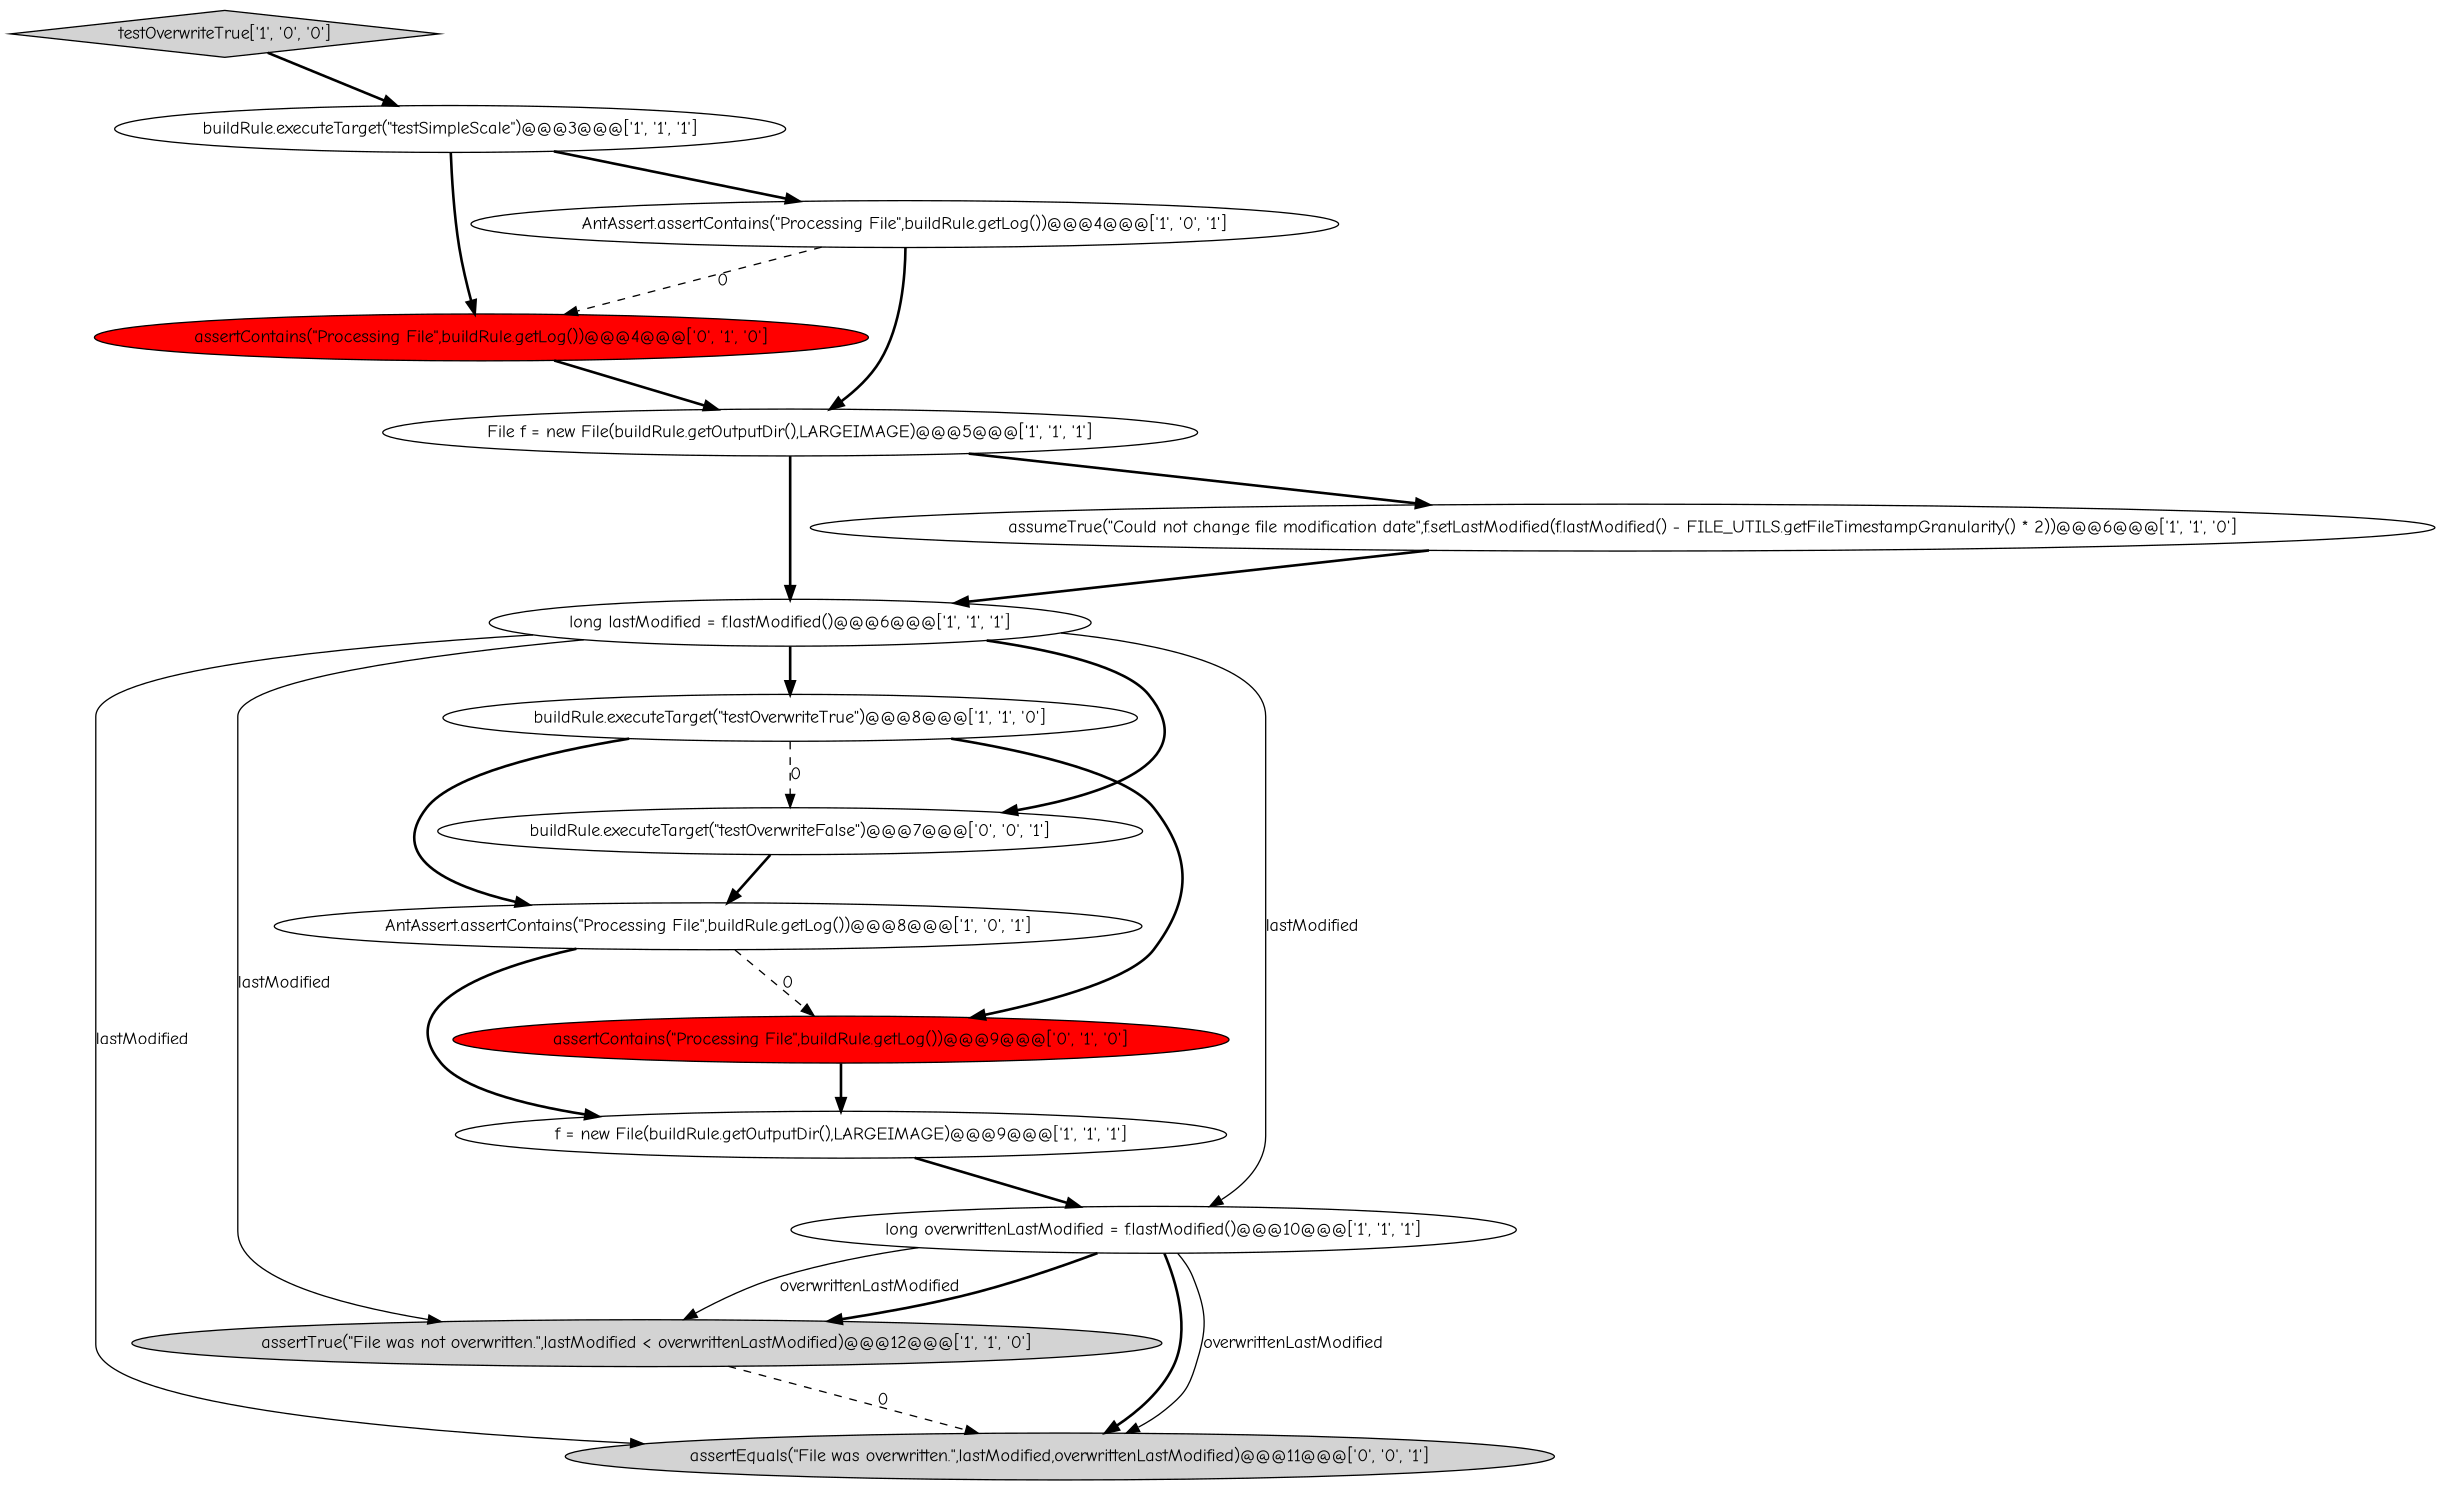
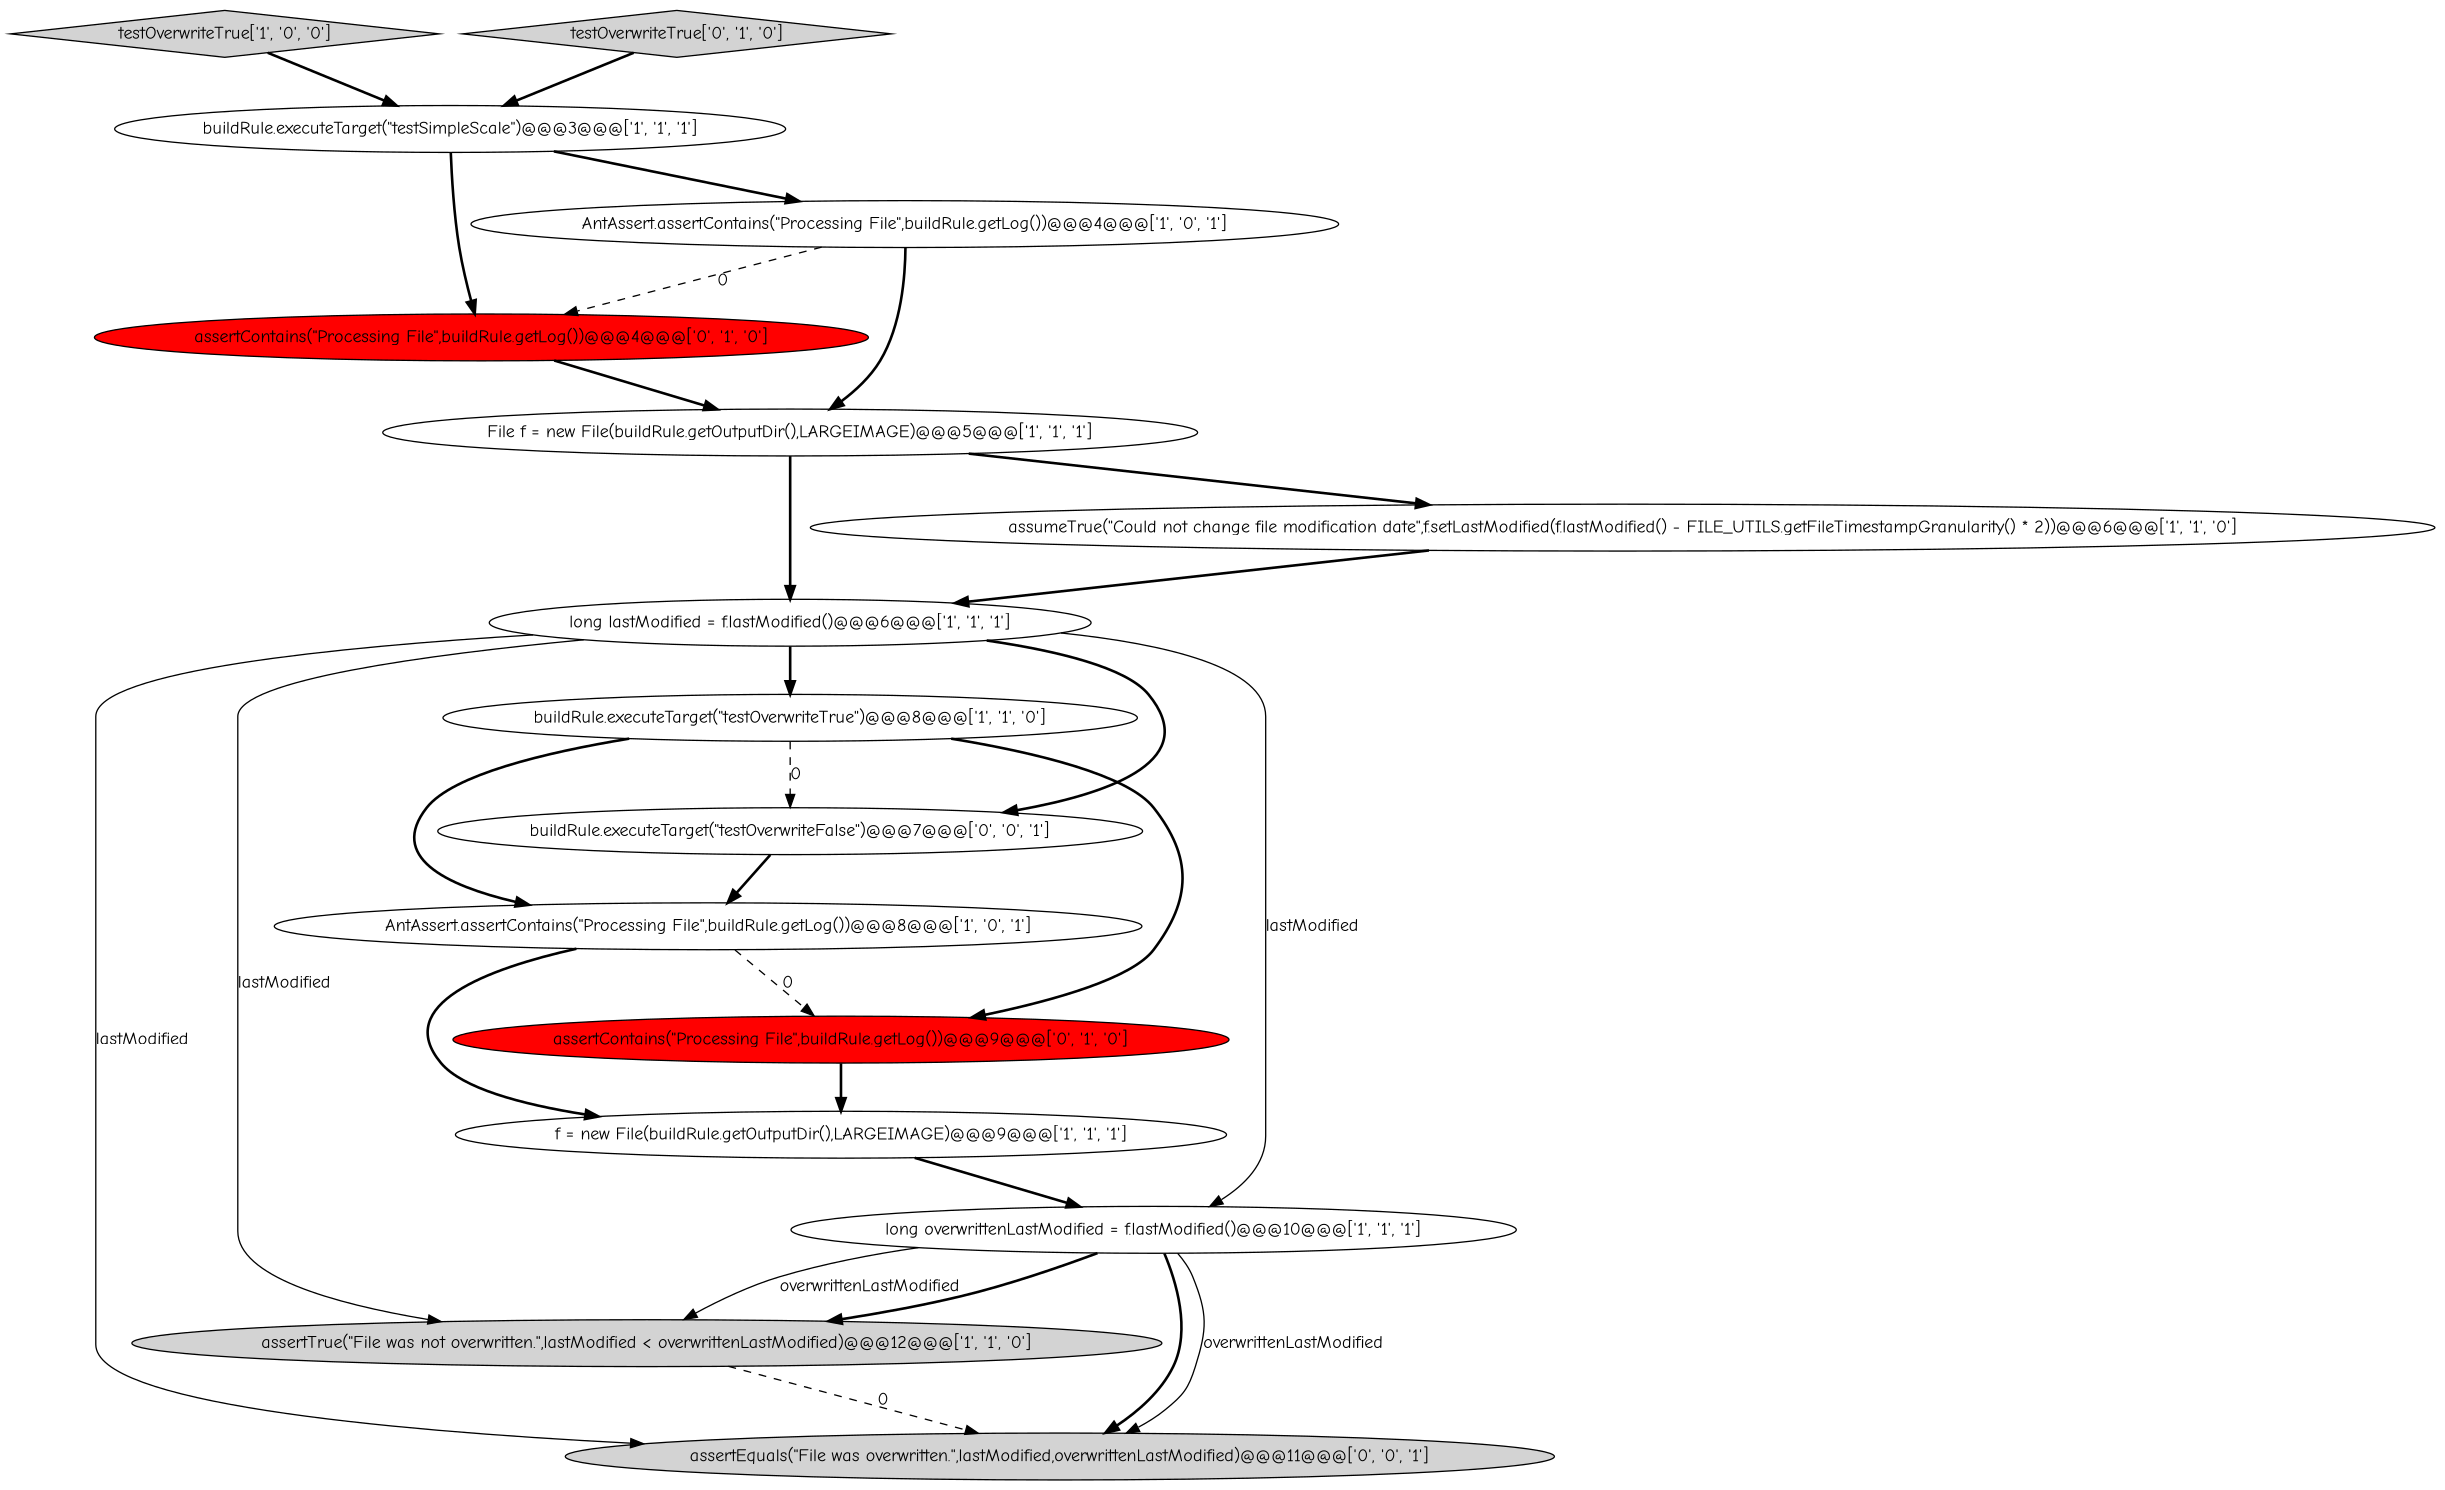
  digraph {
    fontname="Comic Neue"
    node [fillcolor=white fontname="Comic Neue" shape=ellipse style=filled]
    edge [fontname="Comic Neue" style=bold]
    n1 [fillcolor=lightgray label="testOverwriteTrue['1', '0', '0']" shape=diamond]
    n2 [label="buildRule.executeTarget(\"testSimpleScale\")@@@3@@@['1', '1', '1']"]
    n3 [fillcolor=red label="assertContains(\"Processing File\",buildRule.getLog())@@@4@@@['0', '1', '0']"]
    n4 [label="AntAssert.assertContains(\"Processing File\",buildRule.getLog())@@@4@@@['1', '0', '1']"]
    n5 [label="File f = new File(buildRule.getOutputDir(),LARGEIMAGE)@@@5@@@['1', '1', '1']"]
    n6 [label="assumeTrue(\"Could not change file modification date\",f.setLastModified(f.lastModified() - FILE_UTILS.getFileTimestampGranularity() * 2))@@@6@@@['1', '1', '0']"]
    n7 [label="long lastModified = f.lastModified()@@@6@@@['1', '1', '1']"]
    n8 [label="long overwrittenLastModified = f.lastModified()@@@10@@@['1', '1', '1']"]
    n9 [fillcolor=lightgray label="assertEquals(\"File was overwritten.\",lastModified,overwrittenLastModified)@@@11@@@['0', '0', '1']"]
    n10 [fillcolor=lightgray label="assertTrue(\"File was not overwritten.\",lastModified < overwrittenLastModified)@@@12@@@['1', '1', '0']"]
    n11 [label="buildRule.executeTarget(\"testOverwriteFalse\")@@@7@@@['0', '0', '1']"]
    n12 [label="buildRule.executeTarget(\"testOverwriteTrue\")@@@8@@@['1', '1', '0']"]
    n13 [fillcolor=red label="assertContains(\"Processing File\",buildRule.getLog())@@@9@@@['0', '1', '0']"]
    n14 [label="f = new File(buildRule.getOutputDir(),LARGEIMAGE)@@@9@@@['1', '1', '1']"]
    n15 [label="AntAssert.assertContains(\"Processing File\",buildRule.getLog())@@@8@@@['1', '0', '1']"]
+   n16 [fillcolor=lightgray label="testOverwriteTrue['0', '1', '0']" shape=diamond]
    n1 -> n2
    n2 -> n3
    n2 -> n4
    n3 -> n5
    n4 -> n3 [label=0 style=dashed]
    n4 -> n5
    n5 -> n6
    n5 -> n7
    n6 -> n7
    n7 -> n8 [label=lastModified style=solid]
    n7 -> n9 [label=lastModified style=solid]
    n7 -> n10 [label=lastModified style=solid]
    n7 -> n11
    n7 -> n12
    n8 -> n9
    n8 -> n9 [label=overwrittenLastModified style=solid]
    n8 -> n10 [label=overwrittenLastModified style=solid]
    n8 -> n10
    n10 -> n9 [label=0 style=dashed]
    n11 -> n15
    n12 -> n11 [label=0 style=dashed]
    n12 -> n13
    n12 -> n15
    n13 -> n14
    n14 -> n8
    n15 -> n13 [label=0 style=dashed]
    n15 -> n14
+   n16 -> n2
  }
